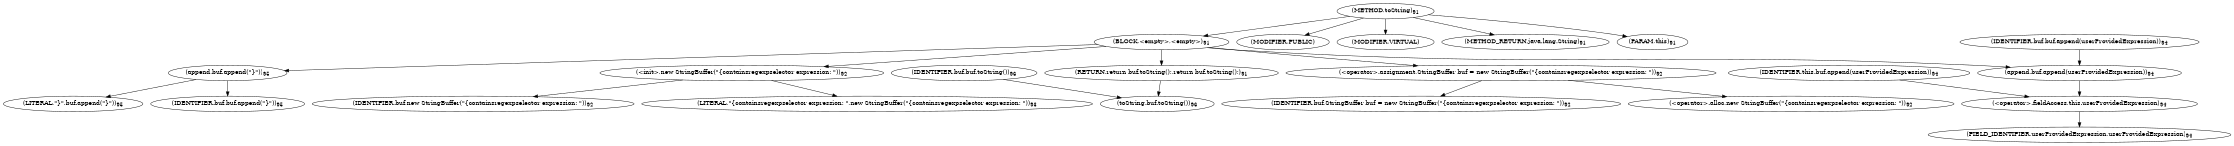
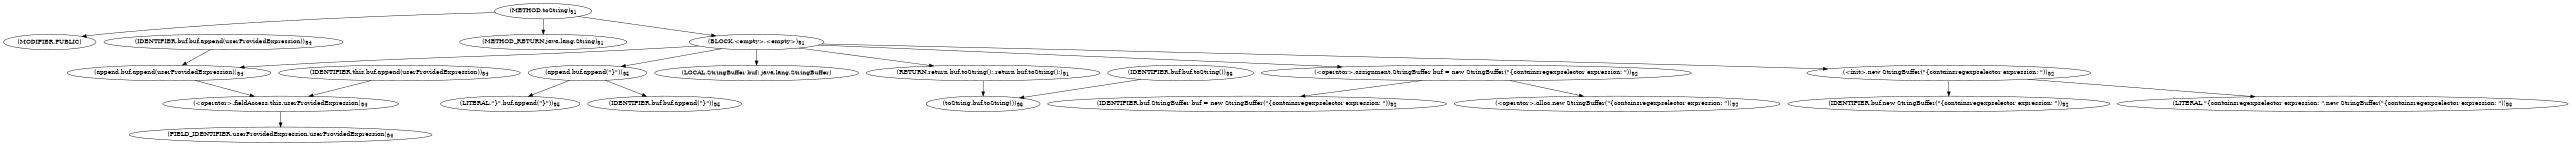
  digraph {
    n1 [label=<(METHOD,toString)<SUB>91</SUB>>]
-   n2 [label=<(PARAM,this)<SUB>91</SUB>>]
    n3 [label=<(BLOCK,&lt;empty&gt;,&lt;empty&gt;)<SUB>91</SUB>>]
    n4 [label=<(MODIFIER,PUBLIC)>]
-   n5 [label=<(MODIFIER,VIRTUAL)>]
    n6 [label=<(METHOD_RETURN,java.lang.String)<SUB>91</SUB>>]
+   n7 [label=<(LOCAL,StringBuffer buf: java.lang.StringBuffer)>]
    n8 [label=<(&lt;operator&gt;.assignment,StringBuffer buf = new StringBuffer(&quot;{containsregexpselector expression: &quot;))<SUB>92</SUB>>]
    n9 [label=<(&lt;init&gt;,new StringBuffer(&quot;{containsregexpselector expression: &quot;))<SUB>92</SUB>>]
    n10 [label=<(append,buf.append(userProvidedExpression))<SUB>94</SUB>>]
    n11 [label=<(append,buf.append(&quot;}&quot;))<SUB>95</SUB>>]
    n12 [label=<(RETURN,return buf.toString();,return buf.toString();)<SUB>91</SUB>>]
    n13 [label=<(IDENTIFIER,buf,StringBuffer buf = new StringBuffer(&quot;{containsregexpselector expression: &quot;))<SUB>92</SUB>>]
    n14 [label=<(&lt;operator&gt;.alloc,new StringBuffer(&quot;{containsregexpselector expression: &quot;))<SUB>92</SUB>>]
    n15 [label=<(IDENTIFIER,buf,new StringBuffer(&quot;{containsregexpselector expression: &quot;))<SUB>92</SUB>>]
    n16 [label=<(LITERAL,&quot;{containsregexpselector expression: &quot;,new StringBuffer(&quot;{containsregexpselector expression: &quot;))<SUB>93</SUB>>]
    n17 [label=<(&lt;operator&gt;.fieldAccess,this.userProvidedExpression)<SUB>94</SUB>>]
    n18 [label=<(IDENTIFIER,buf,buf.append(&quot;}&quot;))<SUB>95</SUB>>]
    n19 [label=<(LITERAL,&quot;}&quot;,buf.append(&quot;}&quot;))<SUB>95</SUB>>]
    n20 [label=<(toString,buf.toString())<SUB>96</SUB>>]
    n21 [label=<(IDENTIFIER,buf,buf.append(userProvidedExpression))<SUB>94</SUB>>]
    n22 [label=<(FIELD_IDENTIFIER,userProvidedExpression,userProvidedExpression)<SUB>94</SUB>>]
    n23 [label=<(IDENTIFIER,this,buf.append(userProvidedExpression))<SUB>94</SUB>>]
    n24 [label=<(IDENTIFIER,buf,buf.toString())<SUB>96</SUB>>]
-   n1 -> n2
    n1 -> n3
    n1 -> n4
-   n1 -> n5
    n1 -> n6
+   n3 -> n7
    n3 -> n8
    n3 -> n9
    n3 -> n10
    n3 -> n11
    n3 -> n12
    n8 -> n13
    n8 -> n14
    n9 -> n15
    n9 -> n16
    n10 -> n17
    n11 -> n18
    n11 -> n19
    n12 -> n20
    n17 -> n22
    n21 -> n10
    n23 -> n17
    n24 -> n20
  }
